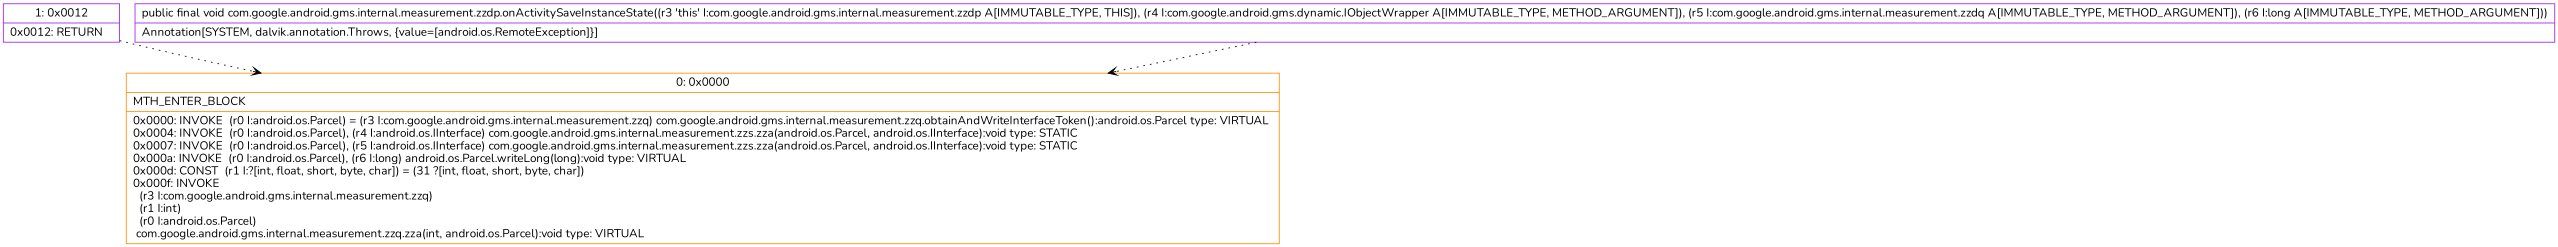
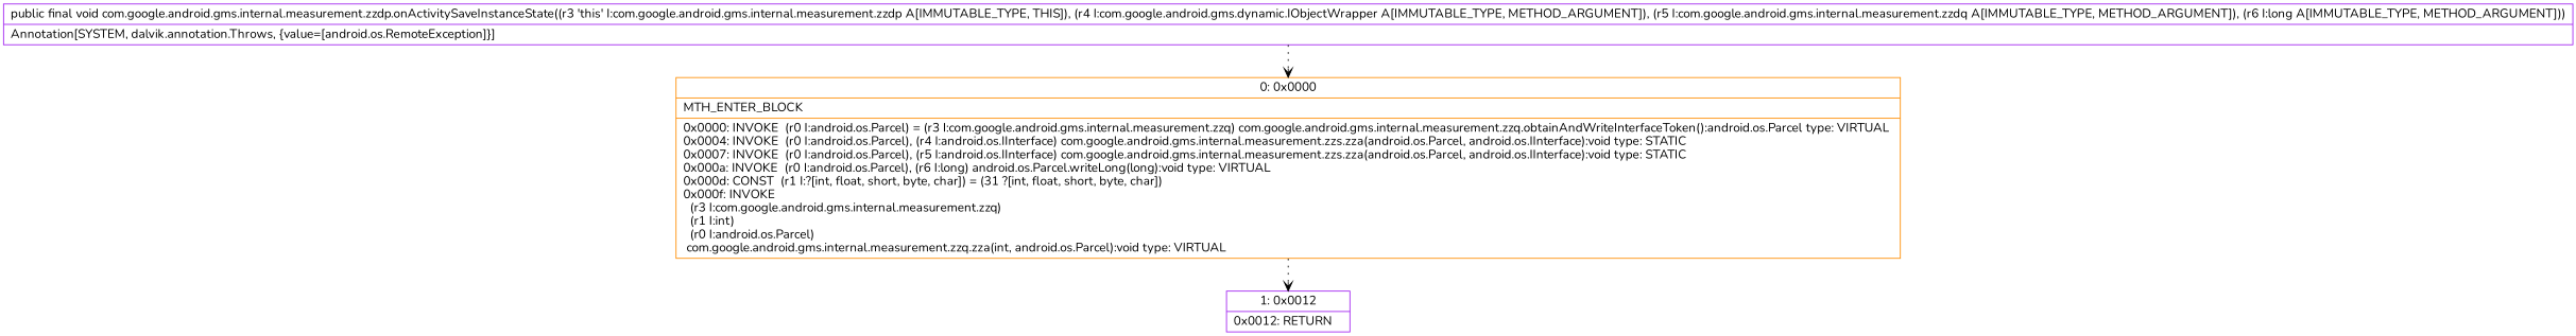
  digraph {
    fontname=Nunito
    node [shape=record color=purple fontname=Nunito]
    edge [style=dotted arrowhead=vee fontname=Nunito]
    n1 [label="{0\:\ 0x0000|MTH_ENTER_BLOCK\l|0x0000: INVOKE  (r0 I:android.os.Parcel) = (r3 I:com.google.android.gms.internal.measurement.zzq) com.google.android.gms.internal.measurement.zzq.obtainAndWriteInterfaceToken():android.os.Parcel type: VIRTUAL \l0x0004: INVOKE  (r0 I:android.os.Parcel), (r4 I:android.os.IInterface) com.google.android.gms.internal.measurement.zzs.zza(android.os.Parcel, android.os.IInterface):void type: STATIC \l0x0007: INVOKE  (r0 I:android.os.Parcel), (r5 I:android.os.IInterface) com.google.android.gms.internal.measurement.zzs.zza(android.os.Parcel, android.os.IInterface):void type: STATIC \l0x000a: INVOKE  (r0 I:android.os.Parcel), (r6 I:long) android.os.Parcel.writeLong(long):void type: VIRTUAL \l0x000d: CONST  (r1 I:?[int, float, short, byte, char]) = (31 ?[int, float, short, byte, char]) \l0x000f: INVOKE  \l  (r3 I:com.google.android.gms.internal.measurement.zzq)\l  (r1 I:int)\l  (r0 I:android.os.Parcel)\l com.google.android.gms.internal.measurement.zzq.zza(int, android.os.Parcel):void type: VIRTUAL \l}" color=darkorange]
    n2 [label="{1\:\ 0x0012|0x0012: RETURN   \l}"]
    n3 [label="{public final void com.google.android.gms.internal.measurement.zzdp.onActivitySaveInstanceState((r3 'this' I:com.google.android.gms.internal.measurement.zzdp A[IMMUTABLE_TYPE, THIS]), (r4 I:com.google.android.gms.dynamic.IObjectWrapper A[IMMUTABLE_TYPE, METHOD_ARGUMENT]), (r5 I:com.google.android.gms.internal.measurement.zzdq A[IMMUTABLE_TYPE, METHOD_ARGUMENT]), (r6 I:long A[IMMUTABLE_TYPE, METHOD_ARGUMENT]))  | Annotation[SYSTEM, dalvik.annotation.Throws, \{value=[android.os.RemoteException]\}]\l}"]
-   n2 -> n1
+   n1 -> n2
    n3 -> n1
  }
